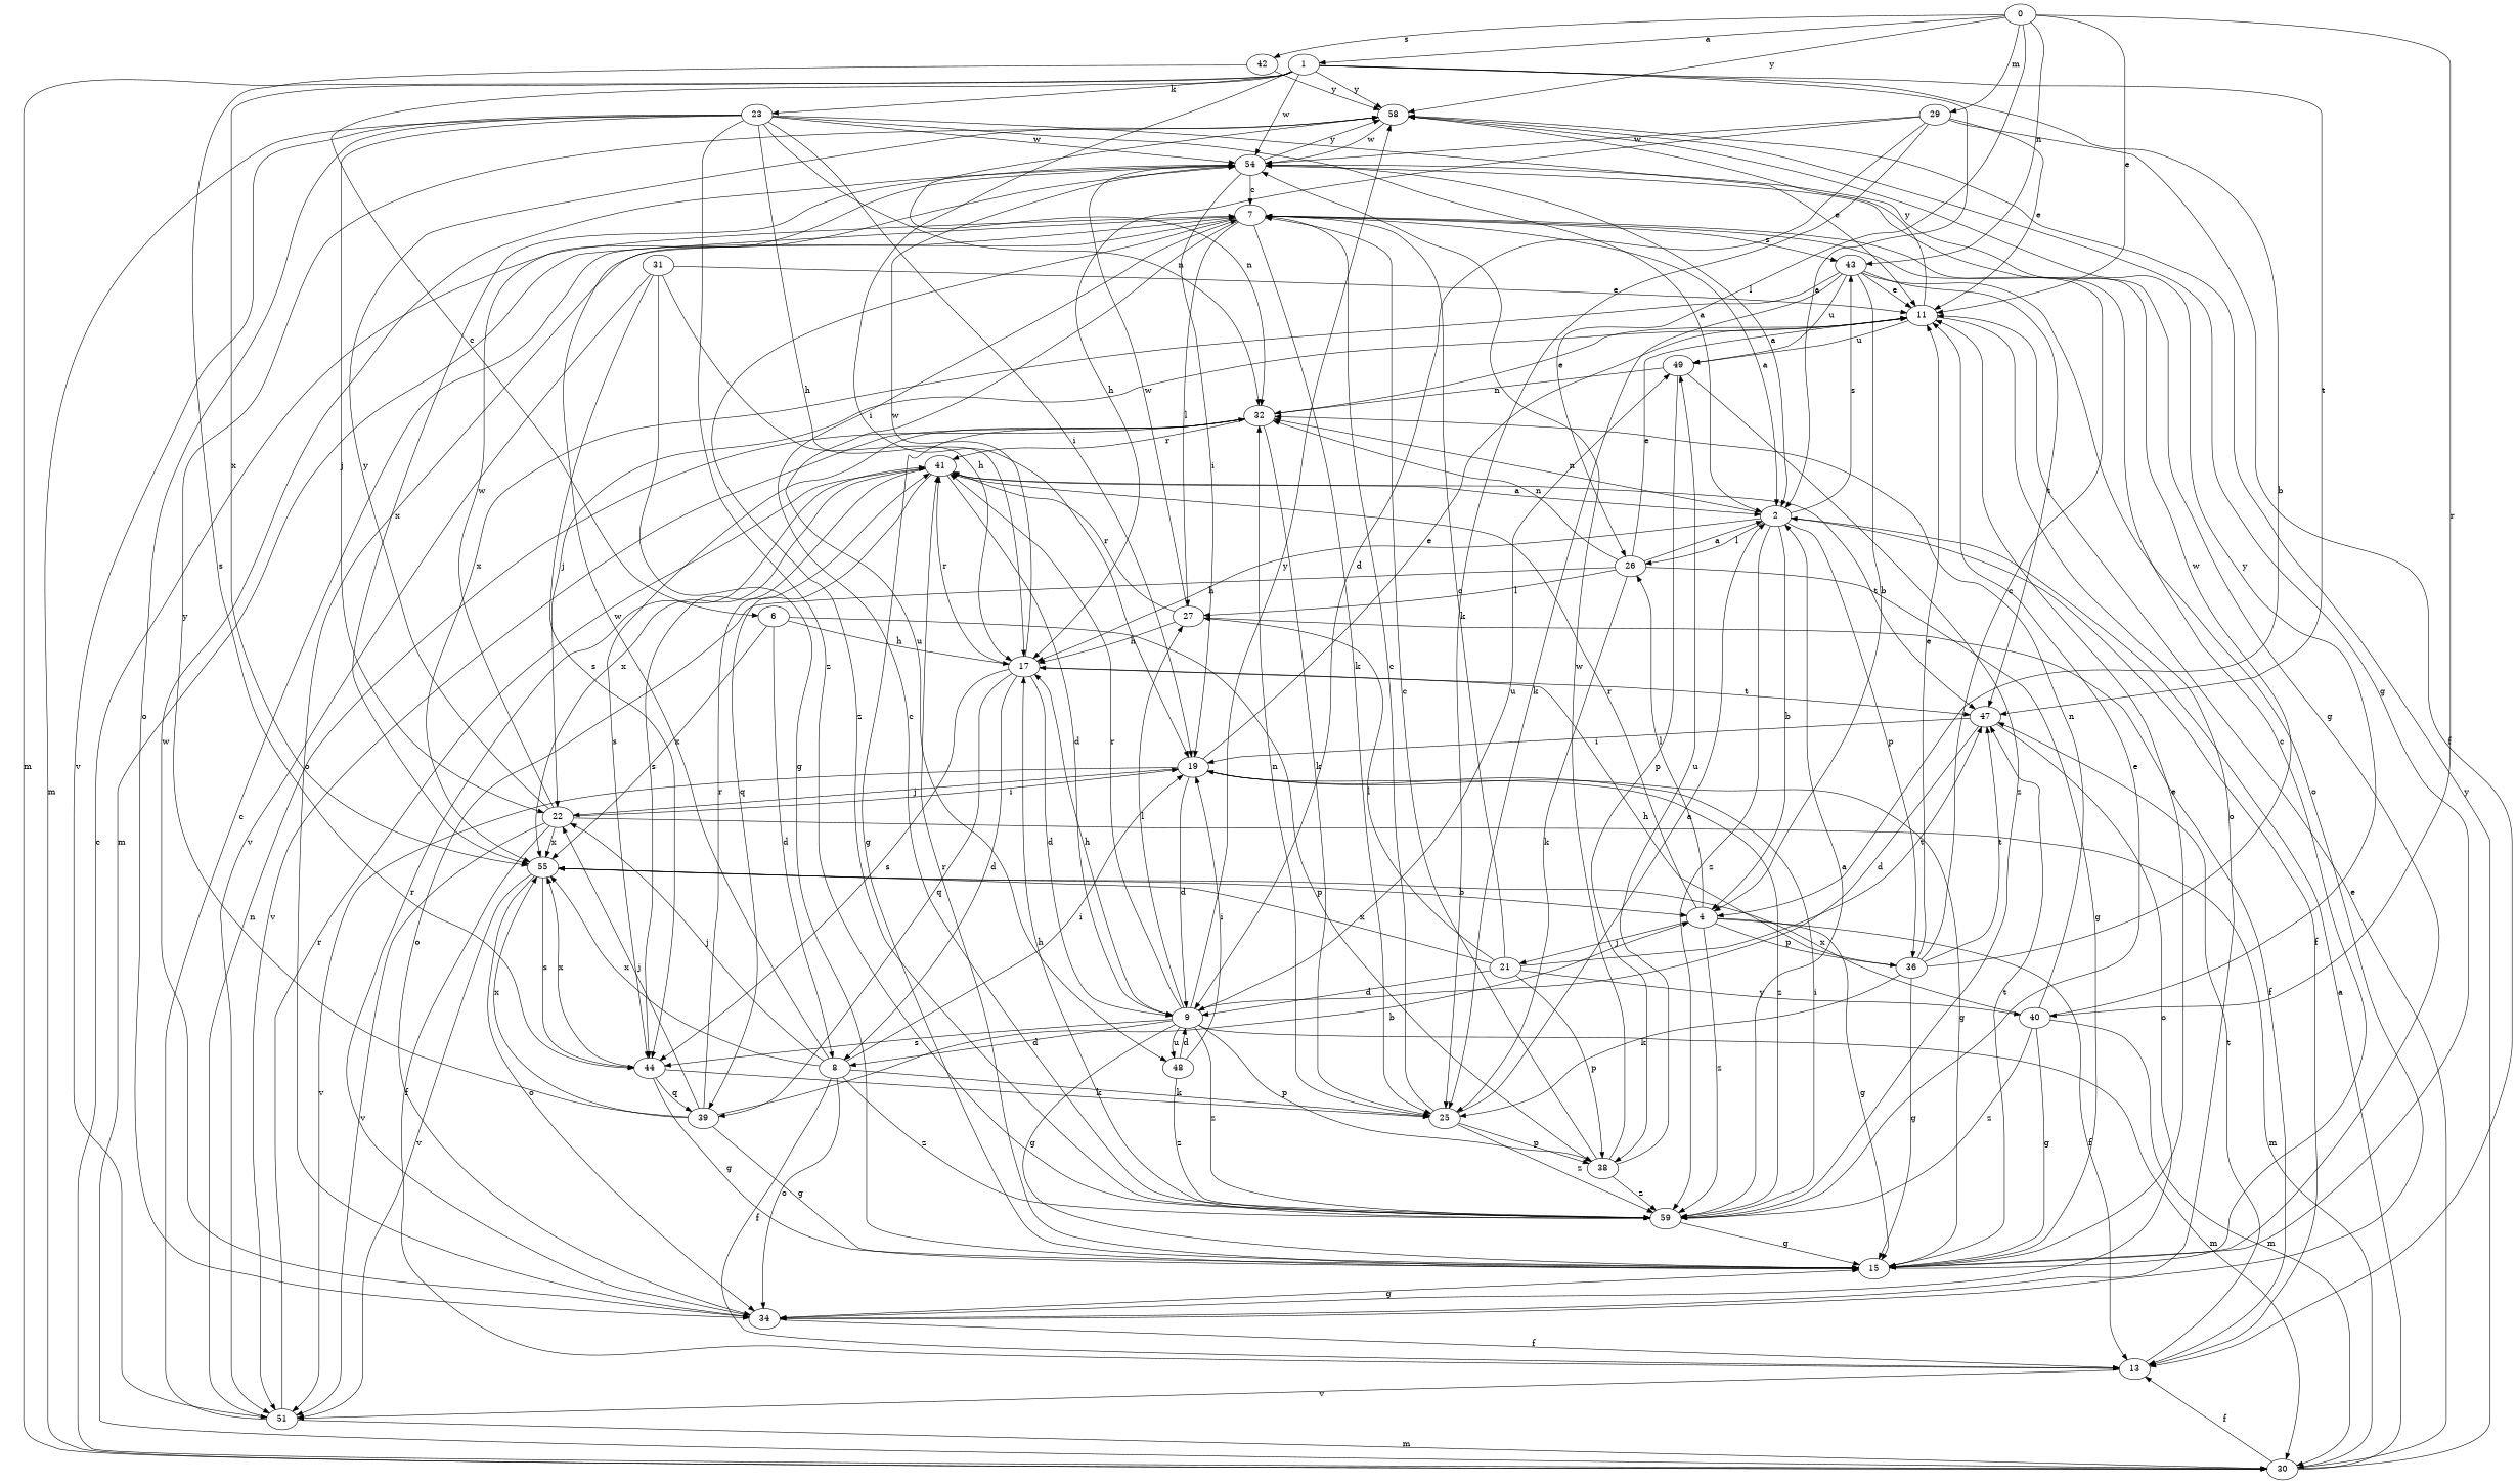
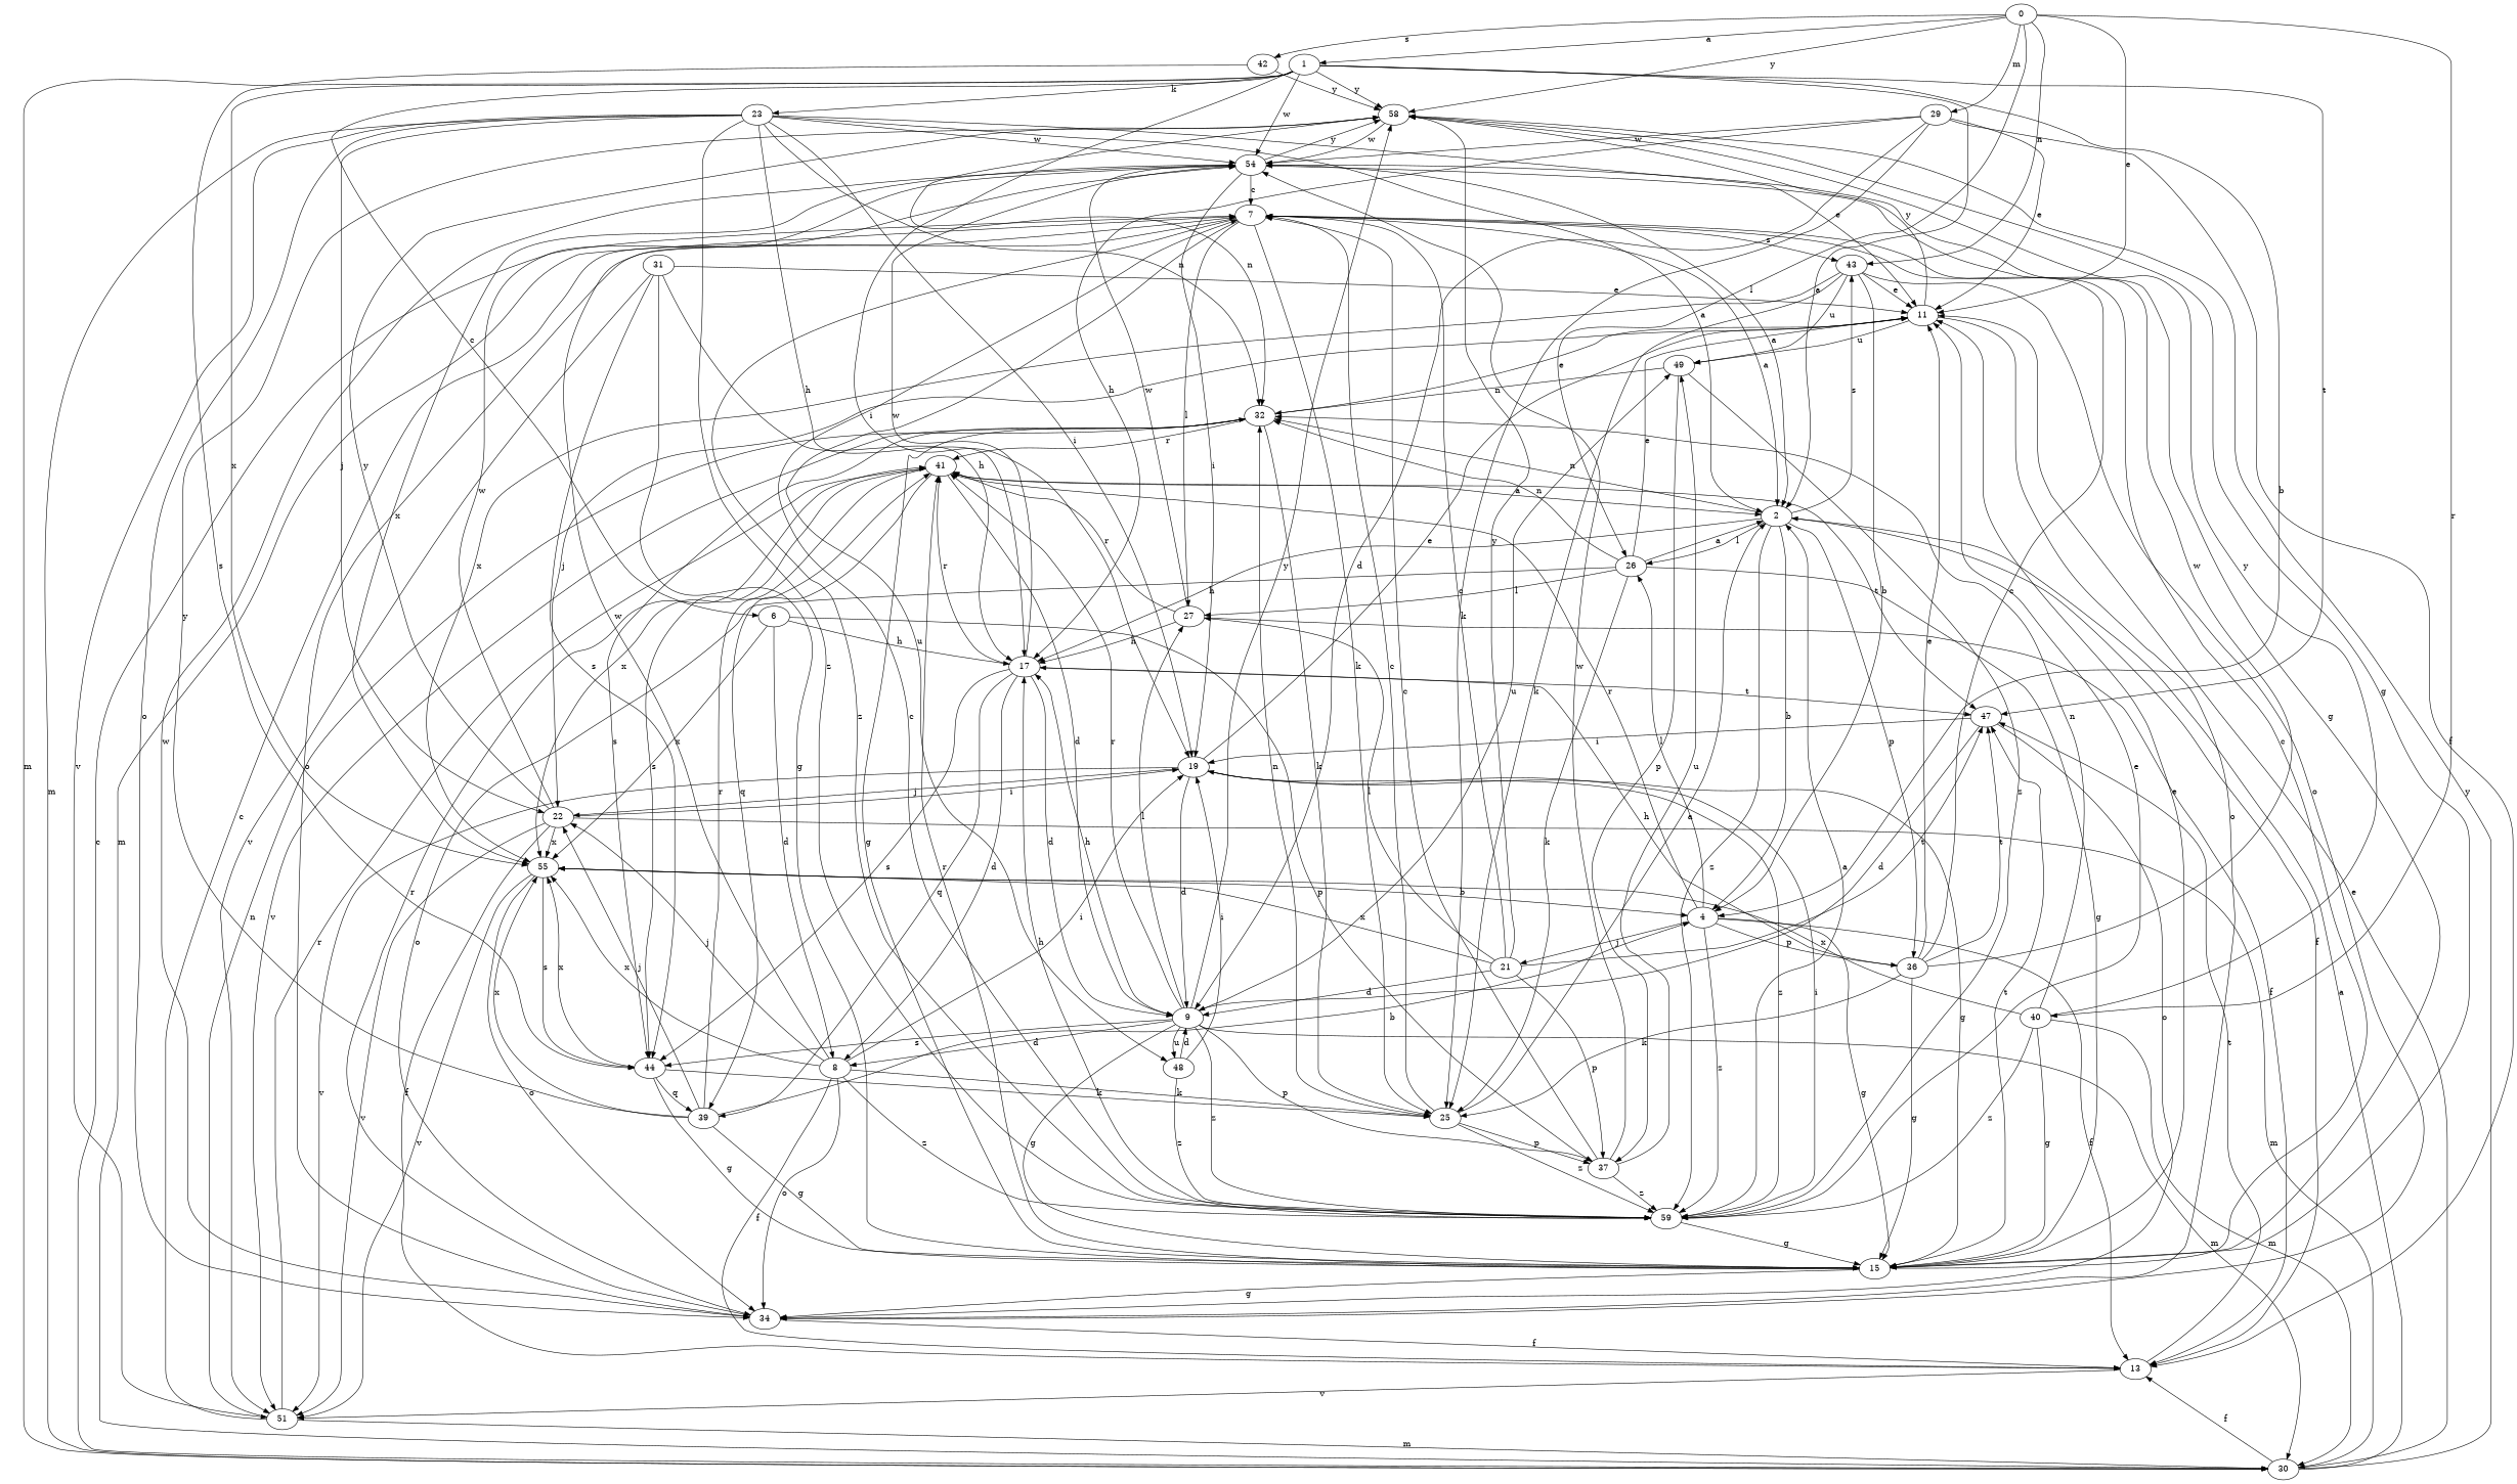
  strict digraph {
    0
    1
    11
    26
    29
    40
    42
    58
    43
    2
    4
    6
    19
    23
    30
    47
    54
    55
    34
    22
    49
    32
    15
    25
    27
    13
    17
    9
    31
    44
    51
    59
    36
    21
    41
    8
-   37 [label=38]
+   37
    7
    39
    48
    0 -> 1 [label=a]
    0 -> 11 [label=e]
    0 -> 26 [label=l]
    0 -> 29 [label=m]
    0 -> 40 [label=r]
    0 -> 42 [label=s]
    0 -> 58 [label=y]
    0 -> 43 [label=n]
    1 -> 58 [label=y]
    1 -> 2 [label=a]
    1 -> 4 [label=b]
    1 -> 6 [label=c]
    1 -> 19 [label=i]
    1 -> 23 [label=k]
    1 -> 30 [label=m]
    1 -> 47 [label=t]
    1 -> 54 [label=w]
    1 -> 55 [label=x]
    11 -> 58 [label=y]
    11 -> 34 [label=o]
    11 -> 22 [label=j]
    11 -> 49 [label=u]
    26 -> 11 [label=e]
    26 -> 2 [label=a]
    26 -> 34 [label=o]
    26 -> 32 [label=n]
    26 -> 15 [label=g]
    26 -> 25 [label=k]
    26 -> 27 [label=l]
    29 -> 11 [label=e]
    29 -> 54 [label=w]
    29 -> 25 [label=k]
    29 -> 13 [label=f]
    29 -> 17 [label=h]
    29 -> 9 [label=d]
    40 -> 58 [label=y]
    40 -> 30 [label=m]
    40 -> 55 [label=x]
    40 -> 32 [label=n]
    40 -> 15 [label=g]
    40 -> 59 [label=z]
    42 -> 58 [label=y]
    42 -> 44 [label=s]
    58 -> 54 [label=w]
    58 -> 32 [label=n]
    58 -> 15 [label=g]
    43 -> 11 [label=e]
    43 -> 4 [label=b]
-   43 -> 47 [label=t]
    43 -> 55 [label=x]
    43 -> 34 [label=o]
    43 -> 49 [label=u]
    43 -> 25 [label=k]
    2 -> 26 [label=l]
    2 -> 43 [label=s]
    2 -> 4 [label=b]
    2 -> 32 [label=n]
    2 -> 13 [label=f]
    2 -> 17 [label=h]
    2 -> 59 [label=z]
    2 -> 36 [label=p]
    4 -> 26 [label=l]
    4 -> 15 [label=g]
    4 -> 13 [label=f]
    4 -> 59 [label=z]
    4 -> 36 [label=p]
    4 -> 21 [label=j]
    4 -> 41 [label=r]
    6 -> 55 [label=x]
    6 -> 17 [label=h]
    6 -> 8 [label=d]
    6 -> 37 [label=p]
    19 -> 11 [label=e]
    19 -> 22 [label=j]
    19 -> 15 [label=g]
    19 -> 9 [label=d]
    19 -> 51 [label=v]
    19 -> 59 [label=z]
    23 -> 11 [label=e]
    23 -> 2 [label=a]
    23 -> 19 [label=i]
    23 -> 30 [label=m]
    23 -> 54 [label=w]
    23 -> 34 [label=o]
    23 -> 22 [label=j]
    23 -> 32 [label=n]
    23 -> 17 [label=h]
    23 -> 51 [label=v]
    23 -> 59 [label=z]
    30 -> 11 [label=e]
    30 -> 58 [label=y]
    30 -> 2 [label=a]
    30 -> 13 [label=f]
    30 -> 7 [label=c]
    47 -> 19 [label=i]
    47 -> 34 [label=o]
    47 -> 9 [label=d]
    54 -> 58 [label=y]
    54 -> 2 [label=a]
    54 -> 19 [label=i]
    54 -> 55 [label=x]
    54 -> 15 [label=g]
    54 -> 7 [label=c]
    55 -> 4 [label=b]
    55 -> 34 [label=o]
    55 -> 44 [label=s]
    55 -> 51 [label=v]
    34 -> 54 [label=w]
-   34 -> 15 [label=g]
+   15 -> 34 [label=g]
    34 -> 13 [label=f]
    34 -> 41 [label=r]
    22 -> 58 [label=y]
    22 -> 19 [label=i]
    22 -> 30 [label=m]
    22 -> 54 [label=w]
    22 -> 55 [label=x]
    22 -> 13 [label=f]
    22 -> 51 [label=v]
    49 -> 32 [label=n]
    49 -> 59 [label=z]
    49 -> 37 [label=p]
    32 -> 11 [label=e]
    32 -> 15 [label=g]
    32 -> 25 [label=k]
    32 -> 44 [label=s]
    32 -> 51 [label=v]
    32 -> 41 [label=r]
    15 -> 11 [label=e]
    15 -> 47 [label=t]
    15 -> 41 [label=r]
    15 -> 7 [label=c]
    25 -> 2 [label=a]
    25 -> 32 [label=n]
    25 -> 59 [label=z]
    25 -> 37 [label=p]
    25 -> 7 [label=c]
    27 -> 54 [label=w]
    27 -> 13 [label=f]
    27 -> 17 [label=h]
    27 -> 41 [label=r]
    13 -> 47 [label=t]
    13 -> 51 [label=v]
    17 -> 47 [label=t]
    17 -> 54 [label=w]
    17 -> 9 [label=d]
    17 -> 44 [label=s]
    17 -> 41 [label=r]
    17 -> 8 [label=d]
    17 -> 39 [label=q]
    9 -> 58 [label=y]
    9 -> 30 [label=m]
    9 -> 49 [label=u]
    9 -> 15 [label=g]
    9 -> 27 [label=l]
    9 -> 17 [label=h]
    9 -> 44 [label=s]
    9 -> 59 [label=z]
    9 -> 41 [label=r]
    9 -> 8 [label=d]
    9 -> 37 [label=p]
    9 -> 48 [label=u]
    31 -> 11 [label=e]
    31 -> 15 [label=g]
    31 -> 17 [label=h]
    31 -> 44 [label=s]
    31 -> 51 [label=v]
    44 -> 55 [label=x]
    44 -> 15 [label=g]
    44 -> 25 [label=k]
    44 -> 39 [label=q]
    51 -> 30 [label=m]
    51 -> 32 [label=n]
    51 -> 41 [label=r]
    51 -> 7 [label=c]
    59 -> 11 [label=e]
    59 -> 2 [label=a]
    59 -> 19 [label=i]
    59 -> 15 [label=g]
    59 -> 17 [label=h]
    59 -> 7 [label=c]
    36 -> 11 [label=e]
    36 -> 47 [label=t]
    36 -> 54 [label=w]
    36 -> 15 [label=g]
    36 -> 25 [label=k]
    36 -> 17 [label=h]
    36 -> 7 [label=c]
-   21 -> 40 [label=y]
+   21 -> 58 [label=y]
    21 -> 47 [label=t]
    21 -> 55 [label=x]
    21 -> 27 [label=l]
    21 -> 9 [label=d]
    21 -> 37 [label=p]
    21 -> 7 [label=c]
    41 -> 2 [label=a]
    41 -> 47 [label=t]
    41 -> 55 [label=x]
    41 -> 9 [label=d]
    41 -> 44 [label=s]
    41 -> 39 [label=q]
    8 -> 19 [label=i]
    8 -> 54 [label=w]
    8 -> 55 [label=x]
    8 -> 34 [label=o]
    8 -> 22 [label=j]
    8 -> 25 [label=k]
    8 -> 13 [label=f]
    8 -> 59 [label=z]
    37 -> 54 [label=w]
    37 -> 49 [label=u]
    37 -> 59 [label=z]
    37 -> 7 [label=c]
    7 -> 43 [label=s]
    7 -> 2 [label=a]
    7 -> 30 [label=m]
    7 -> 34 [label=o]
    7 -> 25 [label=k]
    7 -> 27 [label=l]
    7 -> 59 [label=z]
    7 -> 48 [label=u]
    39 -> 58 [label=y]
    39 -> 4 [label=b]
    39 -> 55 [label=x]
    39 -> 22 [label=j]
    39 -> 15 [label=g]
    39 -> 41 [label=r]
    48 -> 19 [label=i]
    48 -> 9 [label=d]
    48 -> 59 [label=z]
  }
